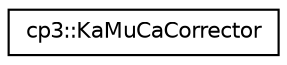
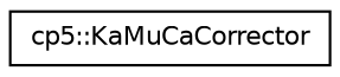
  digraph {
    rankdir=TB
-   n1 [color=black fillcolor=white fontname=Helvetica fontsize=10 height=0.2 label="cp3::KaMuCaCorrector" shape=record style=filled width=0.4]
+   n1 [color=black fillcolor=white fontname=Helvetica fontsize=10 height=0.2 label="cp5::KaMuCaCorrector" shape=record style=filled width=0.4]
  }
